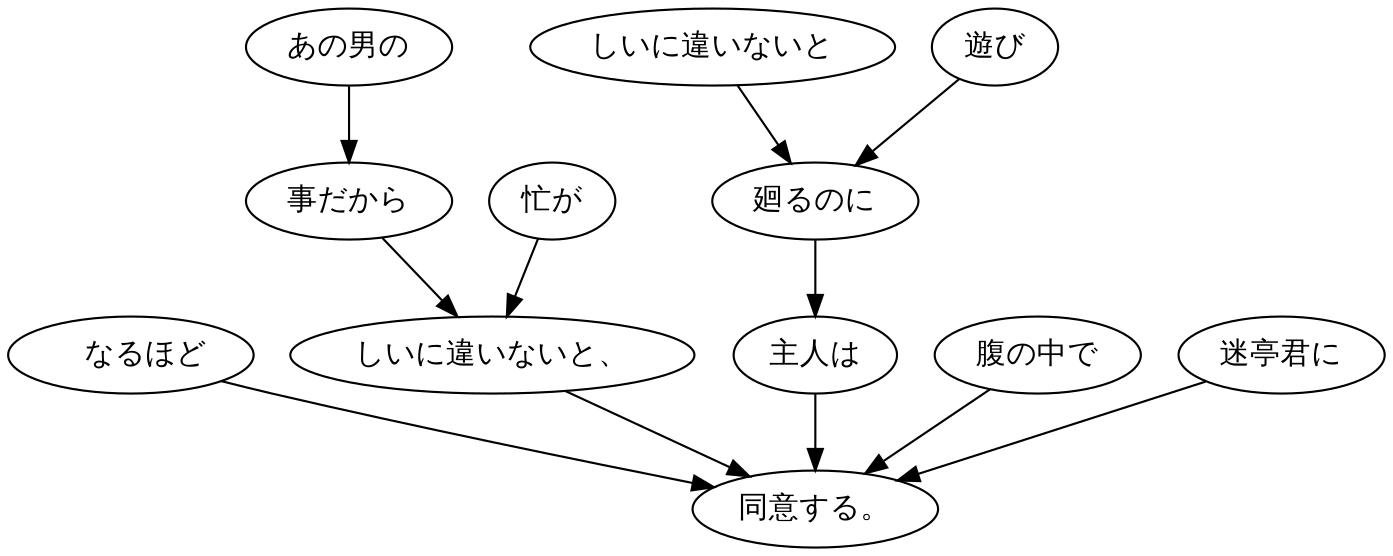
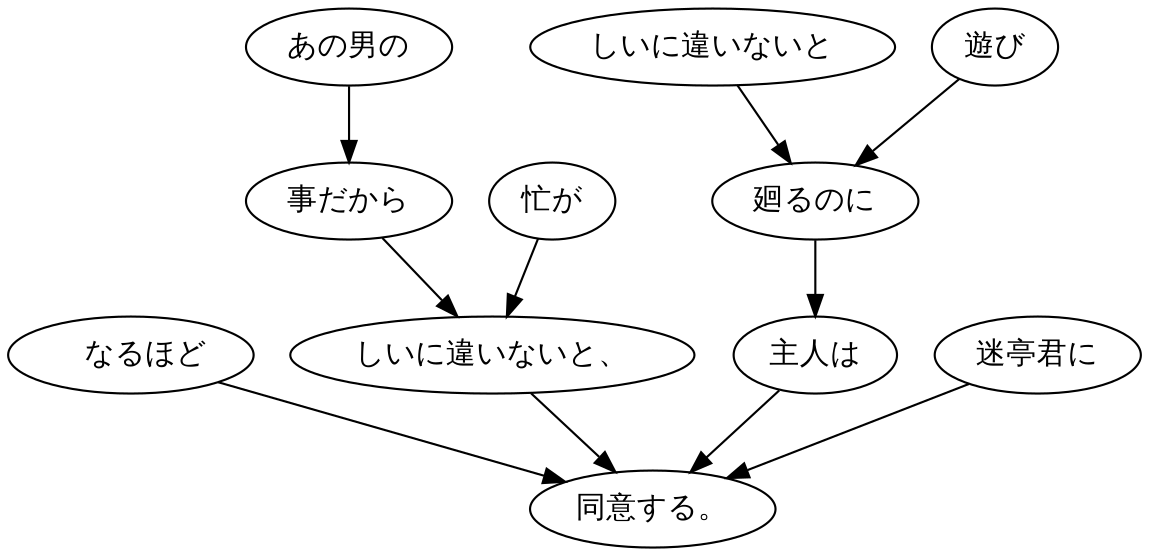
  digraph {
    fontname="Playfair Display"
    node [fontname="Playfair Display"]
    edge [fontname="Playfair Display"]
    n1 [label="　なるほど"]
    n2 [label="同意する。"]
    n3 [label="あの男の"]
    n4 [label="事だから"]
    n5 [label="しいに違いないと、"]
    n6 [label="しいに違いないと"]
    n7 [label="廻るのに"]
    n8 [label="主人は"]
    n9 [label="遊び"]
    n10 [label="忙が"]
-   n11 [label="腹の中で"]
    n12 [label="迷亭君に"]
    n1 -> n2
    n3 -> n4
    n4 -> n5
    n5 -> n2
    n6 -> n7
    n7 -> n8
    n8 -> n2
    n9 -> n7
    n10 -> n5
-   n11 -> n2
    n12 -> n2
  }
